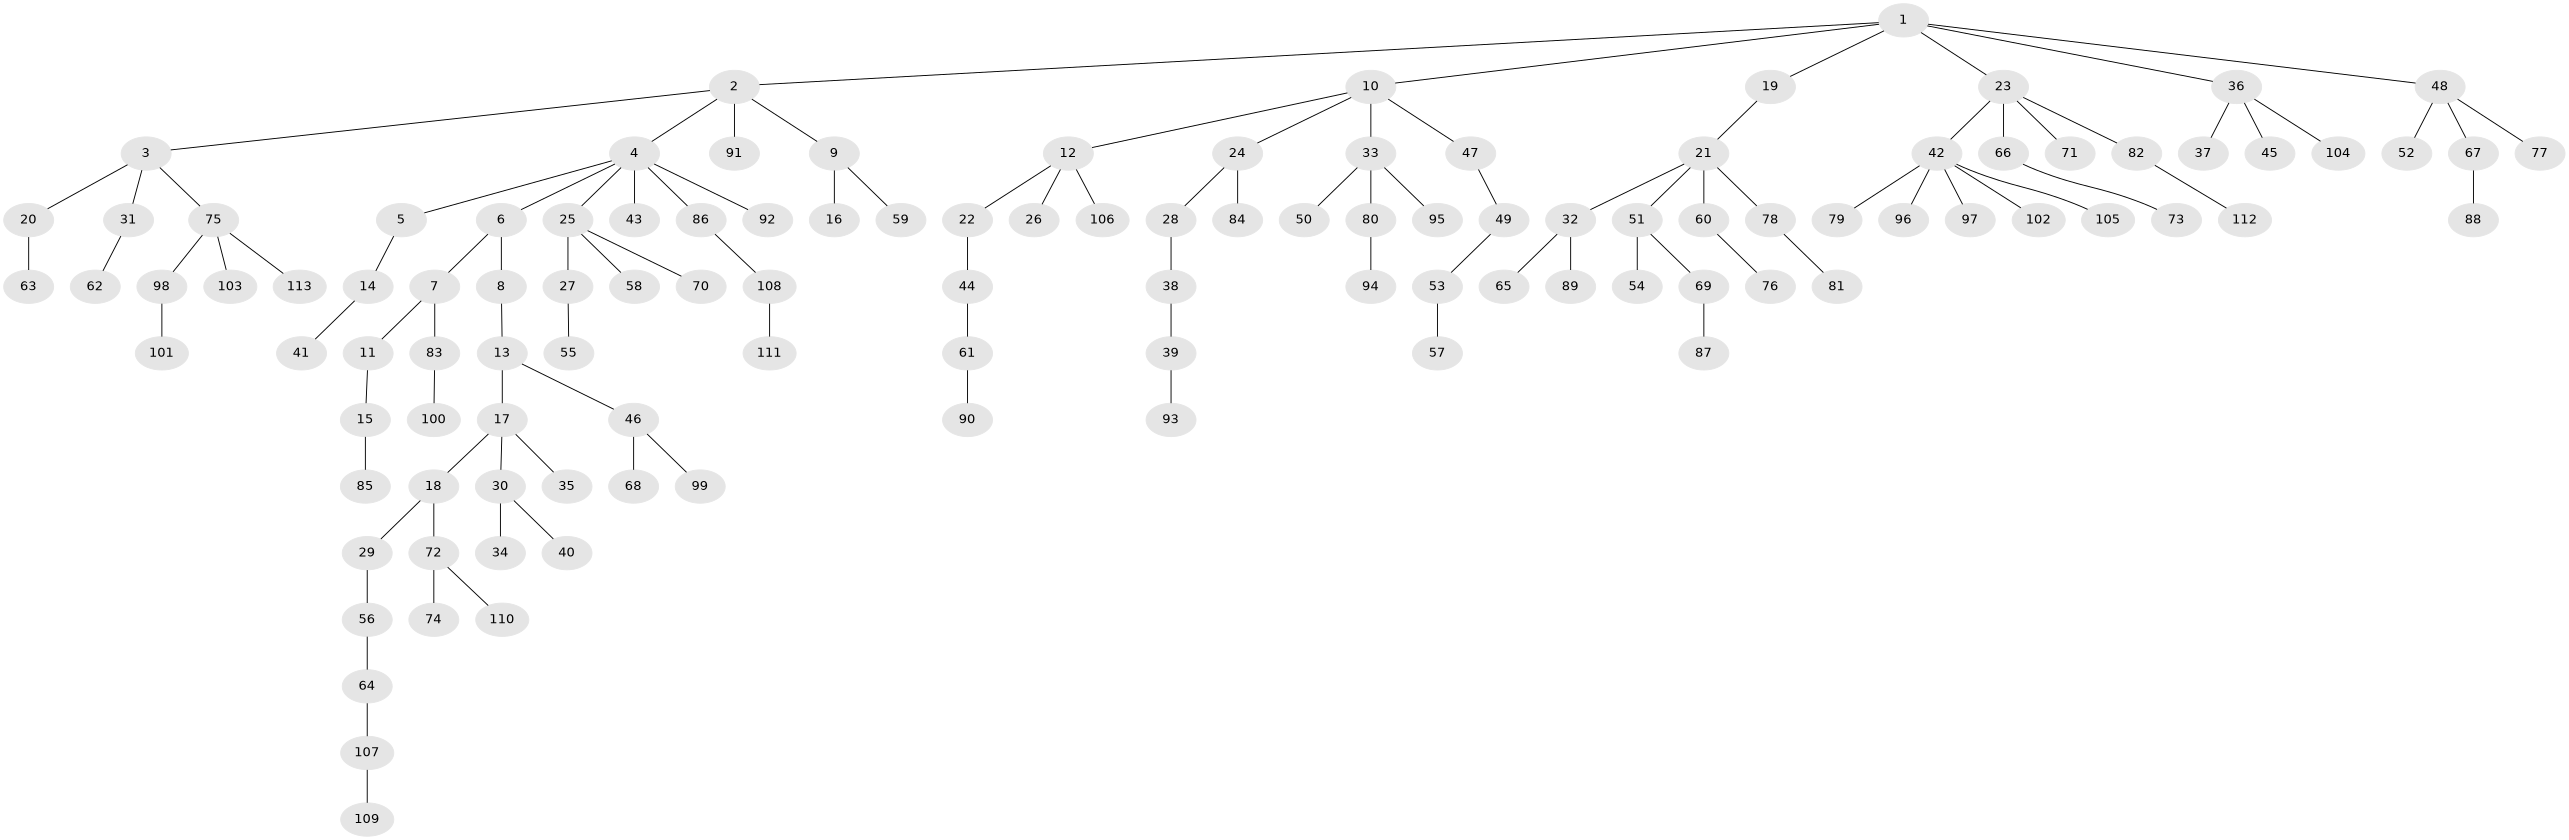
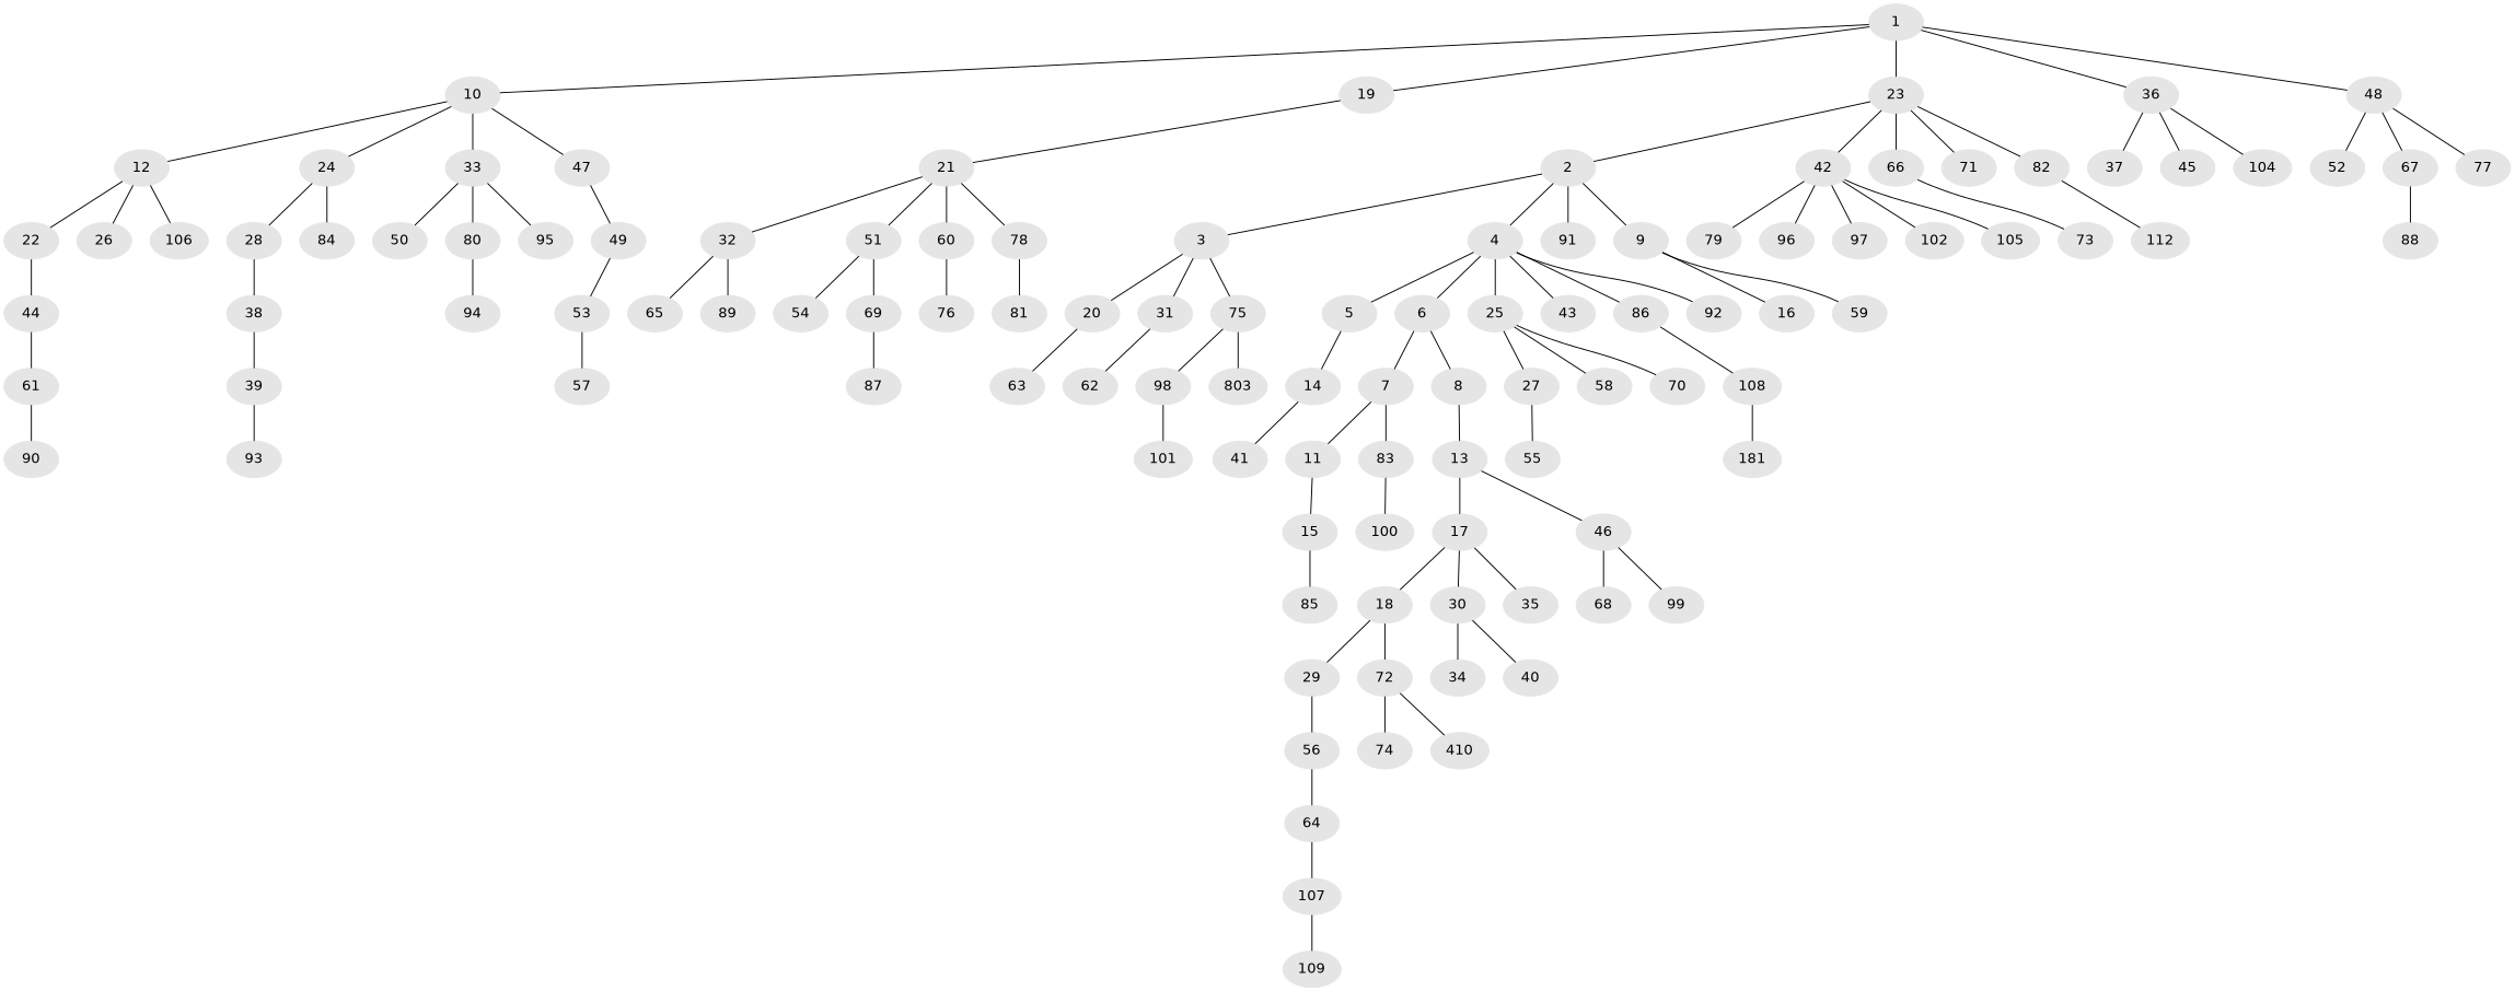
  graph {
    fontname="DejaVu Sans"
    node [color=gray90 fontname="DejaVu Sans" style=filled]
    edge [fontname="DejaVu Sans"]
    1
    2
    10
    19
    23
    36
    48
    3
    4
    91
    9
    12
    24
    33
    47
    21
    42
    66
    71
    82
    37
    45
    104
    52
    67
    77
    20
    31
    75
    5
    6
    25
    43
    86
    92
    63
    62
    98
-   103
-   113
+   103 [label=803]
    14
    7
    8
    16
    59
    27
    58
    70
    108
    41
    11
    83
    13
    15
    100
    17
    46
    22
    26
    106
    28
    84
    50
    80
    95
    49
    85
    44
    18
    30
    35
    68
    99
    29
    72
    34
    40
    56
    74
-   110
+   110 [label=410]
    32
    51
    60
    78
    65
    89
    54
    69
    76
    81
    61
    79
    96
    97
    102
    105
    73
    112
    38
    55
    39
    64
    94
    93
    90
    53
    88
    57
    87
    107
    109
    101
-   111
-   1 -- 2
+   111 [label=181]
+   23 -- 2
    1 -- 10
    1 -- 19
    1 -- 23
    1 -- 36
    1 -- 48
    2 -- 3
    2 -- 4
    2 -- 91
    2 -- 9
    10 -- 12
    10 -- 24
    10 -- 33
    10 -- 47
    19 -- 21
    23 -- 42
    23 -- 66
    23 -- 71
    23 -- 82
    36 -- 37
    36 -- 45
    36 -- 104
    48 -- 52
    48 -- 67
    48 -- 77
    3 -- 20
    3 -- 31
    3 -- 75
    4 -- 5
    4 -- 6
    4 -- 25
    4 -- 43
    4 -- 86
    4 -- 92
    9 -- 16
    9 -- 59
    12 -- 22
    12 -- 26
    12 -- 106
    24 -- 28
    24 -- 84
    33 -- 50
    33 -- 80
    33 -- 95
    47 -- 49
    21 -- 32
    21 -- 51
    21 -- 60
    21 -- 78
    42 -- 79
    42 -- 96
    42 -- 97
    42 -- 102
    42 -- 105
    66 -- 73
    82 -- 112
    67 -- 88
    20 -- 63
    31 -- 62
    75 -- 98
    75 -- 103
-   75 -- 113
    5 -- 14
    6 -- 7
    6 -- 8
    25 -- 27
    25 -- 58
    25 -- 70
    86 -- 108
    98 -- 101
    14 -- 41
    7 -- 11
    7 -- 83
    8 -- 13
    27 -- 55
    108 -- 111
    11 -- 15
    83 -- 100
    13 -- 17
    13 -- 46
    15 -- 85
    17 -- 18
    17 -- 30
    17 -- 35
    46 -- 68
    46 -- 99
    22 -- 44
    28 -- 38
    80 -- 94
    49 -- 53
    44 -- 61
    18 -- 29
    18 -- 72
    30 -- 34
    30 -- 40
    29 -- 56
    72 -- 74
    72 -- 110
    56 -- 64
    32 -- 65
    32 -- 89
    51 -- 54
    51 -- 69
    60 -- 76
    78 -- 81
    69 -- 87
    61 -- 90
    38 -- 39
    39 -- 93
    64 -- 107
    53 -- 57
    107 -- 109
  }
